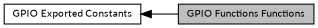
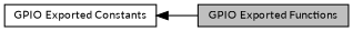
  digraph {
    rankdir=LR
    fontname=Lato
    node [color=black fontname=Lato fontsize=10 shape=box style=filled]
    n1 [fillcolor=white height=0.2 label="GPIO Exported Constants" width=0.4]
-   n2 [fillcolor=grey75 fontcolor=black height=0.2 label="GPIO Functions Functions" width=0.4]
+   n2 [fillcolor=grey75 fontcolor=black height=0.2 label="GPIO Exported Functions" width=0.4]
    n1 -> n2 [dir=back fontname=Lato fontsize=10 labelfontname=Helvetica labelfontsize=10 shape=plaintext style=solid]
  }
